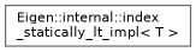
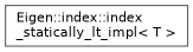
  digraph {
    rankdir=LR
-   n1 [color=grey40 fillcolor=white fontname=Helvetica fontsize=10 height=0.2 label="Eigen::internal::index\l_statically_lt_impl\< T \>" shape=box style=filled width=0.4]
+   n1 [color=grey40 fillcolor=white fontname=Helvetica fontsize=10 height=0.2 label="Eigen::index::index\l_statically_lt_impl\< T \>" shape=box style=filled width=0.4]
  }
